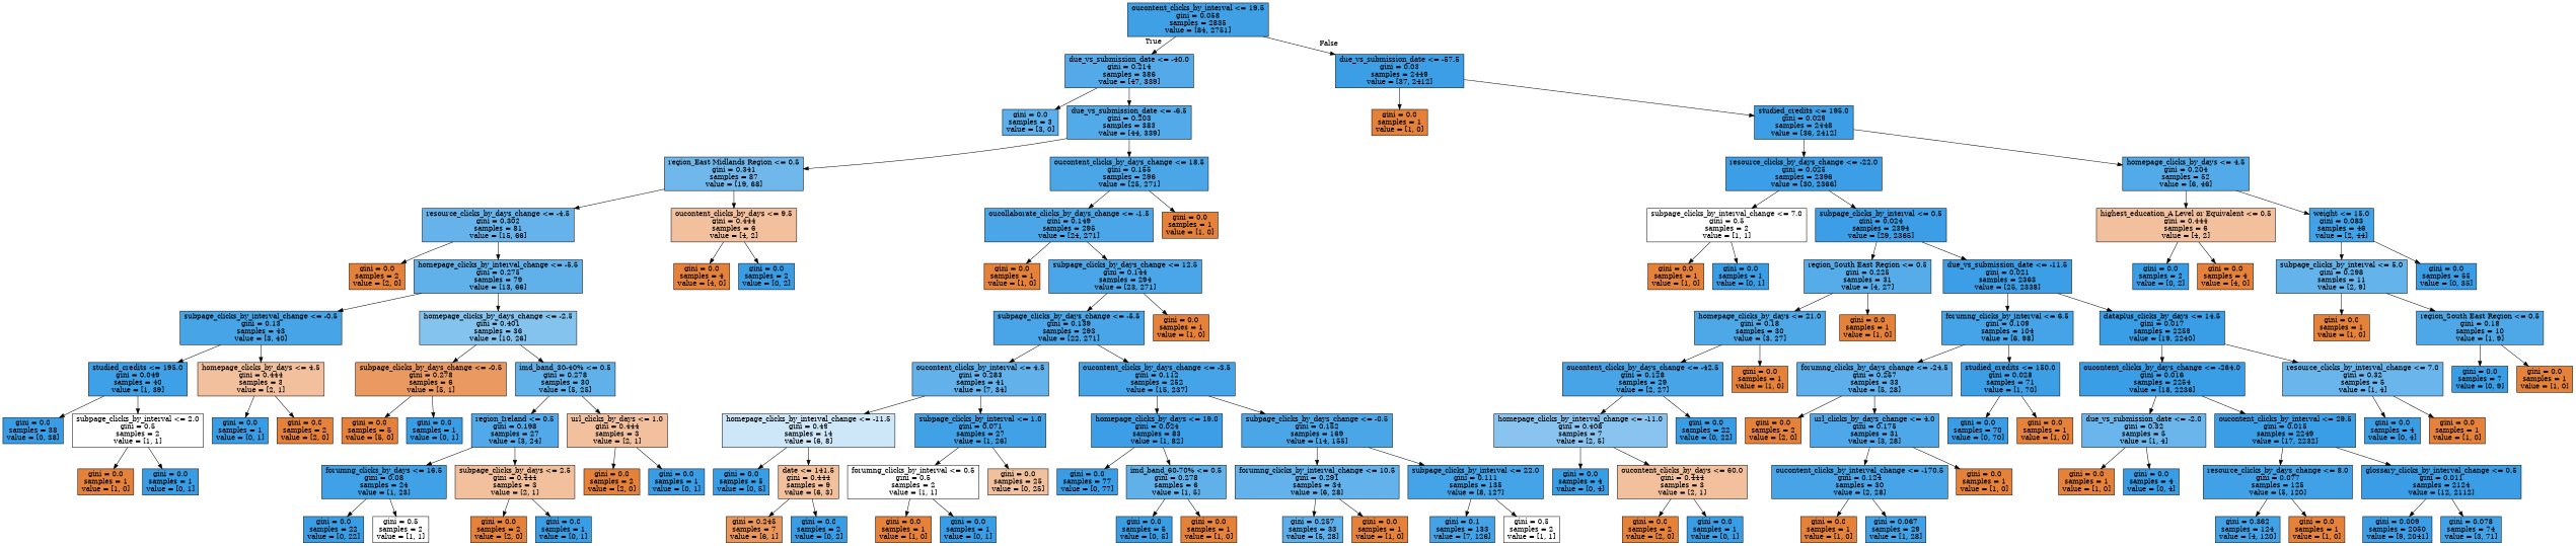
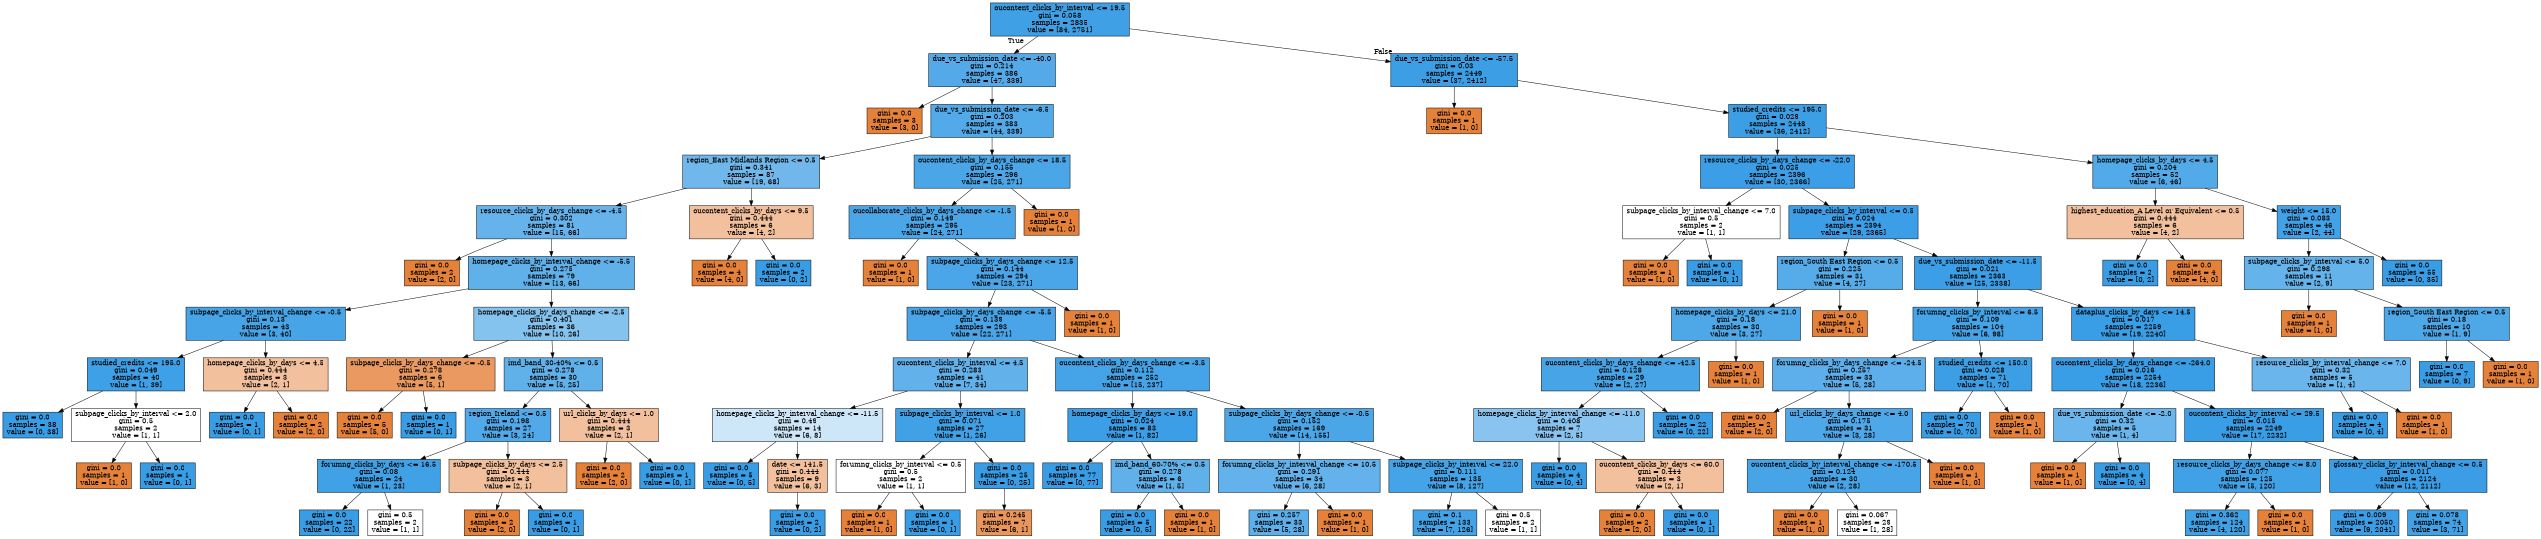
  digraph {
    node [color=black fillcolor="#e58139ff" shape=box style=filled]
    n1 [fillcolor="#399de5f7" label="oucontent_clicks_by_interval <= 19.5\ngini = 0.058\nsamples = 2835\nvalue = [84, 2751]"]
    n2 [fillcolor="#399de5dc" label="due_vs_submission_date <= -40.0\ngini = 0.214\nsamples = 386\nvalue = [47, 339]"]
    n3 [fillcolor="#399de5fb" label="due_vs_submission_date <= -57.5\ngini = 0.03\nsamples = 2449\nvalue = [37, 2412]"]
-   n4 [fillcolor="#399de5d1" label="gini = 0.0\nsamples = 3\nvalue = [3, 0]"]
+   n4 [label="gini = 0.0\nsamples = 3\nvalue = [3, 0]"]
    n5 [fillcolor="#399de5de" label="due_vs_submission_date <= -6.5\ngini = 0.203\nsamples = 383\nvalue = [44, 339]"]
    n6 [label="gini = 0.0\nsamples = 1\nvalue = [1, 0]"]
    n7 [fillcolor="#399de5fb" label="studied_credits <= 195.0\ngini = 0.029\nsamples = 2448\nvalue = [36, 2412]"]
    n8 [fillcolor="#399de5b8" label="region_East Midlands Region <= 0.5\ngini = 0.341\nsamples = 87\nvalue = [19, 68]"]
    n9 [fillcolor="#399de5e7" label="oucontent_clicks_by_days_change <= 18.5\ngini = 0.155\nsamples = 296\nvalue = [25, 271]"]
    n10 [fillcolor="#399de5c5" label="resource_clicks_by_days_change <= -4.5\ngini = 0.302\nsamples = 81\nvalue = [15, 66]"]
    n11 [fillcolor="#e581397f" label="oucontent_clicks_by_days <= 9.5\ngini = 0.444\nsamples = 6\nvalue = [4, 2]"]
    n12 [fillcolor="#399de5e8" label="oucollaborate_clicks_by_days_change <= -1.5\ngini = 0.149\nsamples = 295\nvalue = [24, 271]"]
    n13 [label="gini = 0.0\nsamples = 1\nvalue = [1, 0]"]
    n14 [label="gini = 0.0\nsamples = 2\nvalue = [2, 0]"]
    n15 [fillcolor="#399de5cd" label="homepage_clicks_by_interval_change <= -5.5\ngini = 0.275\nsamples = 79\nvalue = [13, 66]"]
    n16 [label="gini = 0.0\nsamples = 4\nvalue = [4, 0]"]
    n17 [fillcolor="#399de5ff" label="gini = 0.0\nsamples = 2\nvalue = [0, 2]"]
    n18 [fillcolor="#399de5ec" label="subpage_clicks_by_interval_change <= -0.5\ngini = 0.13\nsamples = 43\nvalue = [3, 40]"]
    n19 [fillcolor="#399de59d" label="homepage_clicks_by_days_change <= -2.5\ngini = 0.401\nsamples = 36\nvalue = [10, 26]"]
    n20 [fillcolor="#399de5f8" label="studied_credits <= 195.0\ngini = 0.049\nsamples = 40\nvalue = [1, 39]"]
    n21 [fillcolor="#e581397f" label="homepage_clicks_by_days <= 4.5\ngini = 0.444\nsamples = 3\nvalue = [2, 1]"]
    n22 [fillcolor="#e58139cc" label="subpage_clicks_by_days_change <= -0.5\ngini = 0.278\nsamples = 6\nvalue = [5, 1]"]
    n23 [fillcolor="#399de5cc" label="imd_band_30-40% <= 0.5\ngini = 0.278\nsamples = 30\nvalue = [5, 25]"]
    n24 [fillcolor="#399de5ff" label="gini = 0.0\nsamples = 38\nvalue = [0, 38]"]
    n25 [fillcolor="#e5813900" label="subpage_clicks_by_interval <= 2.0\ngini = 0.5\nsamples = 2\nvalue = [1, 1]"]
    n26 [fillcolor="#399de5ff" label="gini = 0.0\nsamples = 1\nvalue = [0, 1]"]
    n27 [label="gini = 0.0\nsamples = 2\nvalue = [2, 0]"]
    n28 [label="gini = 0.0\nsamples = 1\nvalue = [1, 0]"]
    n29 [fillcolor="#399de5ff" label="gini = 0.0\nsamples = 1\nvalue = [0, 1]"]
    n30 [label="gini = 0.0\nsamples = 5\nvalue = [5, 0]"]
    n31 [fillcolor="#399de5ff" label="gini = 0.0\nsamples = 1\nvalue = [0, 1]"]
    n32 [fillcolor="#399de5df" label="region_Ireland <= 0.5\ngini = 0.198\nsamples = 27\nvalue = [3, 24]"]
    n33 [fillcolor="#e581397f" label="url_clicks_by_days <= 1.0\ngini = 0.444\nsamples = 3\nvalue = [2, 1]"]
    n34 [fillcolor="#399de5f4" label="forumng_clicks_by_days <= 16.5\ngini = 0.08\nsamples = 24\nvalue = [1, 23]"]
    n35 [fillcolor="#e581397f" label="subpage_clicks_by_days <= 2.5\ngini = 0.444\nsamples = 3\nvalue = [2, 1]"]
    n36 [label="gini = 0.0\nsamples = 2\nvalue = [2, 0]"]
    n37 [fillcolor="#399de5ff" label="gini = 0.0\nsamples = 1\nvalue = [0, 1]"]
    n38 [fillcolor="#399de5ff" label="gini = 0.0\nsamples = 22\nvalue = [0, 22]"]
    n39 [fillcolor="#e5813900" label="gini = 0.5\nsamples = 2\nvalue = [1, 1]"]
    n40 [label="gini = 0.0\nsamples = 2\nvalue = [2, 0]"]
    n41 [fillcolor="#399de5ff" label="gini = 0.0\nsamples = 1\nvalue = [0, 1]"]
    n42 [label="gini = 0.0\nsamples = 1\nvalue = [1, 0]"]
    n43 [fillcolor="#399de5e9" label="subpage_clicks_by_days_change <= 12.5\ngini = 0.144\nsamples = 294\nvalue = [23, 271]"]
    n44 [fillcolor="#399de5ea" label="subpage_clicks_by_days_change <= -5.5\ngini = 0.139\nsamples = 293\nvalue = [22, 271]"]
    n45 [label="gini = 0.0\nsamples = 1\nvalue = [1, 0]"]
    n46 [fillcolor="#399de5ca" label="oucontent_clicks_by_interval <= 4.5\ngini = 0.283\nsamples = 41\nvalue = [7, 34]"]
    n47 [fillcolor="#399de5ef" label="oucontent_clicks_by_days_change <= -3.5\ngini = 0.112\nsamples = 252\nvalue = [15, 237]"]
    n48 [fillcolor="#399de540" label="homepage_clicks_by_interval_change <= -11.5\ngini = 0.49\nsamples = 14\nvalue = [6, 8]"]
    n49 [fillcolor="#399de5f5" label="subpage_clicks_by_interval <= 1.0\ngini = 0.071\nsamples = 27\nvalue = [1, 26]"]
    n50 [fillcolor="#399de5fc" label="homepage_clicks_by_days <= 19.0\ngini = 0.024\nsamples = 83\nvalue = [1, 82]"]
    n51 [fillcolor="#399de5e8" label="subpage_clicks_by_days_change <= -0.5\ngini = 0.152\nsamples = 169\nvalue = [14, 155]"]
    n52 [fillcolor="#399de5ff" label="gini = 0.0\nsamples = 5\nvalue = [0, 5]"]
    n53 [fillcolor="#e581397f" label="date <= 141.5\ngini = 0.444\nsamples = 9\nvalue = [6, 3]"]
    n54 [fillcolor="#e5813900" label="forumng_clicks_by_interval <= 0.5\ngini = 0.5\nsamples = 2\nvalue = [1, 1]"]
-   n55 [fillcolor="#e581397f" label="gini = 0.0\nsamples = 25\nvalue = [0, 25]"]
+   n55 [fillcolor="#399de5ff" label="gini = 0.0\nsamples = 25\nvalue = [0, 25]"]
    n56 [fillcolor="#e58139d4" label="gini = 0.245\nsamples = 7\nvalue = [6, 1]"]
    n57 [fillcolor="#399de5ff" label="gini = 0.0\nsamples = 2\nvalue = [0, 2]"]
    n58 [label="gini = 0.0\nsamples = 1\nvalue = [1, 0]"]
    n59 [fillcolor="#399de5ff" label="gini = 0.0\nsamples = 1\nvalue = [0, 1]"]
    n60 [fillcolor="#399de5ff" label="gini = 0.0\nsamples = 77\nvalue = [0, 77]"]
    n61 [fillcolor="#399de5cc" label="imd_band_60-70% <= 0.5\ngini = 0.278\nsamples = 6\nvalue = [1, 5]"]
    n62 [fillcolor="#399de5c8" label="forumng_clicks_by_interval_change <= 10.5\ngini = 0.291\nsamples = 34\nvalue = [6, 28]"]
    n63 [fillcolor="#399de5ef" label="subpage_clicks_by_interval <= 22.0\ngini = 0.111\nsamples = 135\nvalue = [8, 127]"]
    n64 [fillcolor="#399de5ff" label="gini = 0.0\nsamples = 5\nvalue = [0, 5]"]
    n65 [label="gini = 0.0\nsamples = 1\nvalue = [1, 0]"]
    n66 [fillcolor="#399de5d1" label="gini = 0.257\nsamples = 33\nvalue = [5, 28]"]
    n67 [label="gini = 0.0\nsamples = 1\nvalue = [1, 0]"]
    n68 [fillcolor="#399de5f1" label="gini = 0.1\nsamples = 133\nvalue = [7, 126]"]
    n69 [fillcolor="#e5813900" label="gini = 0.5\nsamples = 2\nvalue = [1, 1]"]
    n70 [fillcolor="#399de5fc" label="resource_clicks_by_days_change <= -22.0\ngini = 0.025\nsamples = 2396\nvalue = [30, 2366]"]
    n71 [fillcolor="#399de5de" label="homepage_clicks_by_days <= 4.5\ngini = 0.204\nsamples = 52\nvalue = [6, 46]"]
    n72 [fillcolor="#e5813900" label="subpage_clicks_by_interval_change <= 7.0\ngini = 0.5\nsamples = 2\nvalue = [1, 1]"]
    n73 [fillcolor="#399de5fc" label="subpage_clicks_by_interval <= 0.5\ngini = 0.024\nsamples = 2394\nvalue = [29, 2365]"]
    n74 [fillcolor="#e581397f" label="highest_education_A Level or Equivalent <= 0.5\ngini = 0.444\nsamples = 6\nvalue = [4, 2]"]
    n75 [fillcolor="#399de5f3" label="weight <= 15.0\ngini = 0.083\nsamples = 46\nvalue = [2, 44]"]
    n76 [label="gini = 0.0\nsamples = 1\nvalue = [1, 0]"]
    n77 [fillcolor="#399de5ff" label="gini = 0.0\nsamples = 1\nvalue = [0, 1]"]
    n78 [fillcolor="#399de5d9" label="region_South East Region <= 0.5\ngini = 0.225\nsamples = 31\nvalue = [4, 27]"]
    n79 [fillcolor="#399de5fc" label="due_vs_submission_date <= -11.5\ngini = 0.021\nsamples = 2363\nvalue = [25, 2338]"]
    n80 [fillcolor="#399de5e3" label="homepage_clicks_by_days <= 21.0\ngini = 0.18\nsamples = 30\nvalue = [3, 27]"]
    n81 [label="gini = 0.0\nsamples = 1\nvalue = [1, 0]"]
    n82 [fillcolor="#399de5ef" label="forumng_clicks_by_interval <= 6.5\ngini = 0.109\nsamples = 104\nvalue = [6, 98]"]
    n83 [fillcolor="#399de5fd" label="dataplus_clicks_by_days <= 14.5\ngini = 0.017\nsamples = 2259\nvalue = [19, 2240]"]
    n84 [fillcolor="#399de5ec" label="oucontent_clicks_by_days_change <= -42.5\ngini = 0.128\nsamples = 29\nvalue = [2, 27]"]
    n85 [label="gini = 0.0\nsamples = 1\nvalue = [1, 0]"]
    n86 [fillcolor="#399de599" label="homepage_clicks_by_interval_change <= -11.0\ngini = 0.408\nsamples = 7\nvalue = [2, 5]"]
    n87 [fillcolor="#399de5ff" label="gini = 0.0\nsamples = 22\nvalue = [0, 22]"]
    n88 [fillcolor="#399de5ff" label="gini = 0.0\nsamples = 4\nvalue = [0, 4]"]
    n89 [fillcolor="#e581397f" label="oucontent_clicks_by_days <= 60.0\ngini = 0.444\nsamples = 3\nvalue = [2, 1]"]
    n90 [label="gini = 0.0\nsamples = 2\nvalue = [2, 0]"]
    n91 [fillcolor="#399de5ff" label="gini = 0.0\nsamples = 1\nvalue = [0, 1]"]
    n92 [fillcolor="#399de5d1" label="forumng_clicks_by_days_change <= -24.5\ngini = 0.257\nsamples = 33\nvalue = [5, 28]"]
    n93 [fillcolor="#399de5fb" label="studied_credits <= 150.0\ngini = 0.028\nsamples = 71\nvalue = [1, 70]"]
    n94 [fillcolor="#399de5fd" label="oucontent_clicks_by_days_change <= -264.0\ngini = 0.016\nsamples = 2254\nvalue = [18, 2236]"]
    n95 [fillcolor="#399de5bf" label="resource_clicks_by_interval_change <= 7.0\ngini = 0.32\nsamples = 5\nvalue = [1, 4]"]
    n96 [label="gini = 0.0\nsamples = 2\nvalue = [2, 0]"]
    n97 [fillcolor="#399de5e4" label="url_clicks_by_days_change <= 4.0\ngini = 0.175\nsamples = 31\nvalue = [3, 28]"]
    n98 [fillcolor="#399de5ff" label="gini = 0.0\nsamples = 70\nvalue = [0, 70]"]
    n99 [label="gini = 0.0\nsamples = 1\nvalue = [1, 0]"]
    n100 [fillcolor="#399de5ed" label="oucontent_clicks_by_interval_change <= -170.5\ngini = 0.124\nsamples = 30\nvalue = [2, 28]"]
    n101 [label="gini = 0.0\nsamples = 1\nvalue = [1, 0]"]
    n102 [label="gini = 0.0\nsamples = 1\nvalue = [1, 0]"]
-   n103 [fillcolor="#399de5f6" label="gini = 0.067\nsamples = 29\nvalue = [1, 28]"]
+   n103 [fillcolor="#e5813900" label="gini = 0.067\nsamples = 29\nvalue = [1, 28]"]
    n104 [fillcolor="#399de5bf" label="due_vs_submission_date <= -2.0\ngini = 0.32\nsamples = 5\nvalue = [1, 4]"]
    n105 [fillcolor="#399de5fd" label="oucontent_clicks_by_interval <= 29.5\ngini = 0.015\nsamples = 2249\nvalue = [17, 2232]"]
    n106 [fillcolor="#399de5ff" label="gini = 0.0\nsamples = 4\nvalue = [0, 4]"]
    n107 [label="gini = 0.0\nsamples = 1\nvalue = [1, 0]"]
    n108 [label="gini = 0.0\nsamples = 1\nvalue = [1, 0]"]
    n109 [fillcolor="#399de5ff" label="gini = 0.0\nsamples = 4\nvalue = [0, 4]"]
    n110 [fillcolor="#399de5f4" label="resource_clicks_by_days_change <= 8.0\ngini = 0.077\nsamples = 125\nvalue = [5, 120]"]
    n111 [fillcolor="#399de5fe" label="glossary_clicks_by_interval_change <= 0.5\ngini = 0.011\nsamples = 2124\nvalue = [12, 2112]"]
    n112 [fillcolor="#399de5f6" label="gini = 0.362\nsamples = 124\nvalue = [4, 120]"]
    n113 [label="gini = 0.0\nsamples = 1\nvalue = [1, 0]"]
    n114 [fillcolor="#399de5fe" label="gini = 0.009\nsamples = 2050\nvalue = [9, 2041]"]
    n115 [fillcolor="#399de5f4" label="gini = 0.078\nsamples = 74\nvalue = [3, 71]"]
    n116 [fillcolor="#399de5ff" label="gini = 0.0\nsamples = 2\nvalue = [0, 2]"]
    n117 [label="gini = 0.0\nsamples = 4\nvalue = [4, 0]"]
    n118 [fillcolor="#399de5c6" label="subpage_clicks_by_interval <= 5.0\ngini = 0.298\nsamples = 11\nvalue = [2, 9]"]
    n119 [fillcolor="#399de5ff" label="gini = 0.0\nsamples = 55\nvalue = [0, 35]"]
    n120 [label="gini = 0.0\nsamples = 1\nvalue = [1, 0]"]
    n121 [fillcolor="#399de5e3" label="region_South East Region <= 0.5\ngini = 0.18\nsamples = 10\nvalue = [1, 9]"]
    n122 [fillcolor="#399de5ff" label="gini = 0.0\nsamples = 7\nvalue = [0, 9]"]
    n123 [label="gini = 0.0\nsamples = 1\nvalue = [1, 0]"]
    n1 -> n2 [headlabel=True labelangle=45 labeldistance=2.5]
    n1 -> n3 [headlabel=False labelangle=-45 labeldistance=2.5]
    n2 -> n4
    n2 -> n5
    n3 -> n6
    n3 -> n7
    n5 -> n8
    n5 -> n9
    n7 -> n70
    n7 -> n71
    n8 -> n10
    n8 -> n11
    n9 -> n12
    n9 -> n13
    n10 -> n14
    n10 -> n15
    n11 -> n16
    n11 -> n17
    n12 -> n42
    n12 -> n43
    n15 -> n18
    n15 -> n19
    n18 -> n20
    n18 -> n21
    n19 -> n22
    n19 -> n23
    n20 -> n24
    n20 -> n25
    n21 -> n26
    n21 -> n27
    n22 -> n30
    n22 -> n31
    n23 -> n32
    n23 -> n33
    n25 -> n28
    n25 -> n29
    n32 -> n34
    n32 -> n35
    n33 -> n36
    n33 -> n37
    n34 -> n38
    n34 -> n39
    n35 -> n40
    n35 -> n41
    n43 -> n44
    n43 -> n45
    n44 -> n46
    n44 -> n47
    n46 -> n48
    n46 -> n49
    n47 -> n50
    n47 -> n51
    n48 -> n52
    n48 -> n53
    n49 -> n54
    n49 -> n55
    n50 -> n60
    n50 -> n61
    n51 -> n62
    n51 -> n63
-   n53 -> n56
+   n55 -> n56
    n53 -> n57
    n54 -> n58
    n54 -> n59
    n61 -> n64
    n61 -> n65
    n62 -> n66
    n62 -> n67
    n63 -> n68
    n63 -> n69
    n70 -> n72
    n70 -> n73
    n71 -> n74
    n71 -> n75
    n72 -> n76
    n72 -> n77
    n73 -> n78
    n73 -> n79
    n74 -> n116
    n74 -> n117
    n75 -> n118
    n75 -> n119
    n78 -> n80
    n78 -> n81
    n79 -> n82
    n79 -> n83
    n80 -> n84
    n80 -> n85
    n82 -> n92
    n82 -> n93
    n83 -> n94
    n83 -> n95
    n84 -> n86
    n84 -> n87
    n86 -> n88
    n86 -> n89
    n89 -> n90
    n89 -> n91
    n92 -> n96
    n92 -> n97
    n93 -> n98
    n93 -> n99
    n94 -> n104
    n94 -> n105
    n95 -> n106
    n95 -> n107
    n97 -> n100
    n97 -> n101
    n100 -> n102
    n100 -> n103
    n104 -> n108
    n104 -> n109
    n105 -> n110
    n105 -> n111
    n110 -> n112
    n110 -> n113
    n111 -> n114
    n111 -> n115
    n118 -> n120
    n118 -> n121
    n121 -> n122
    n121 -> n123
  }
